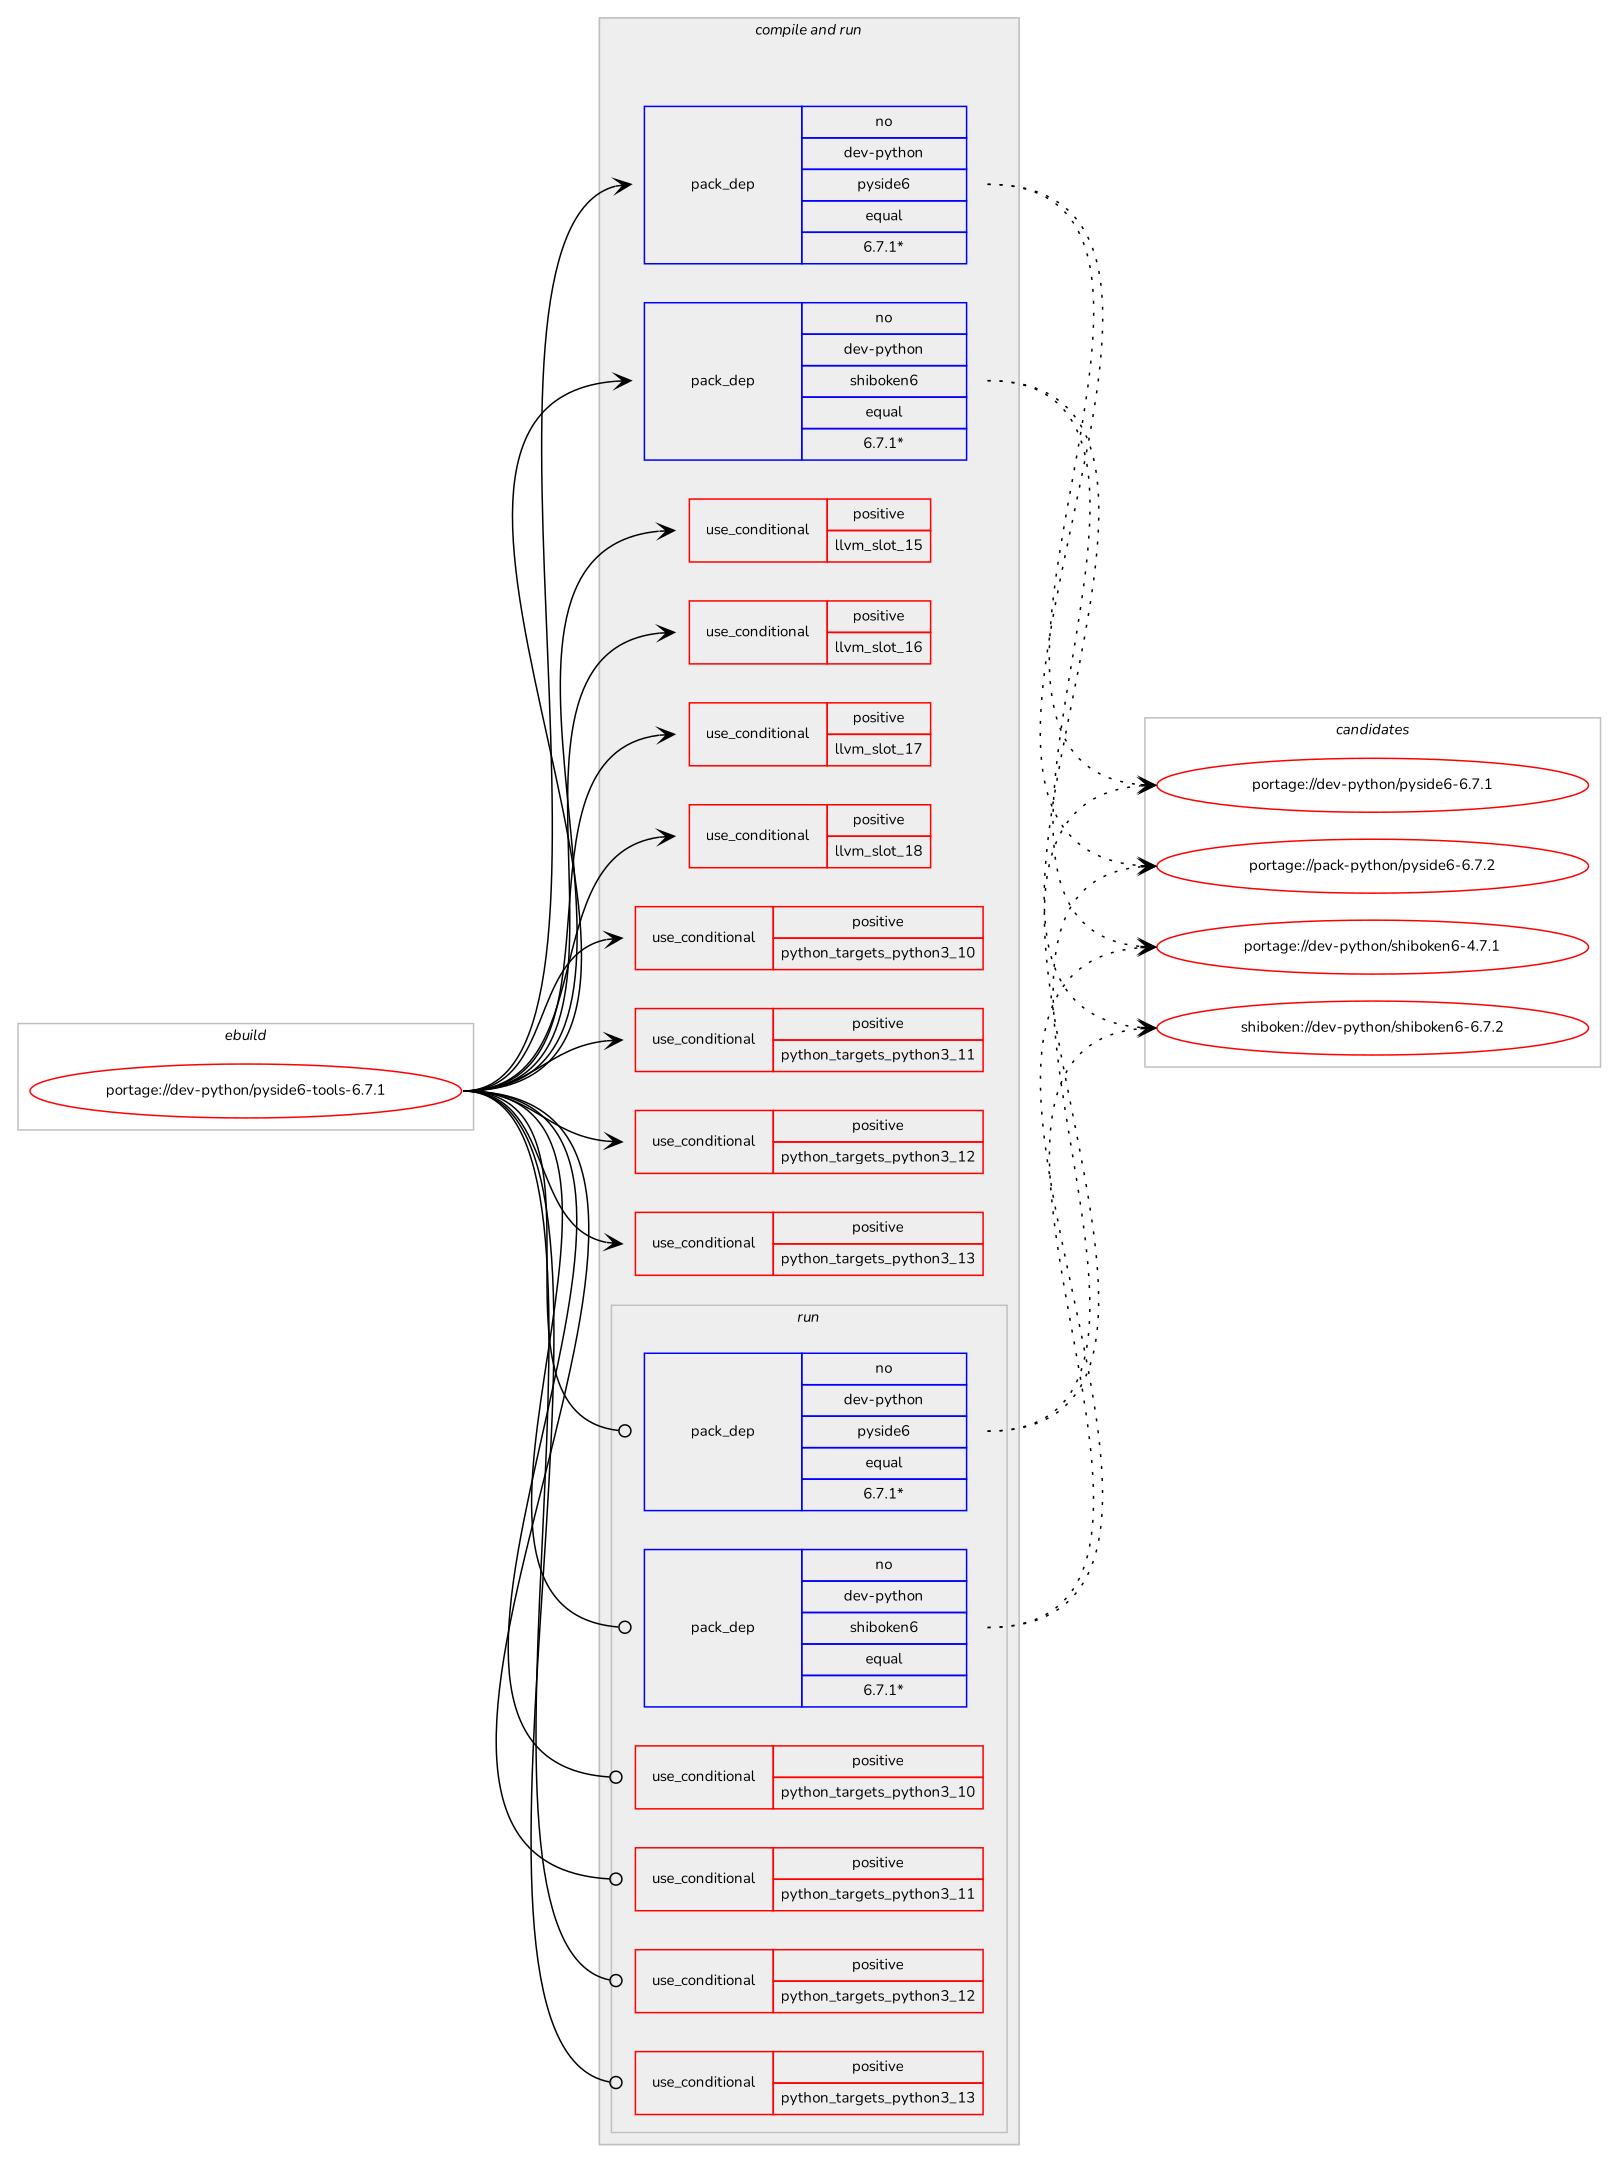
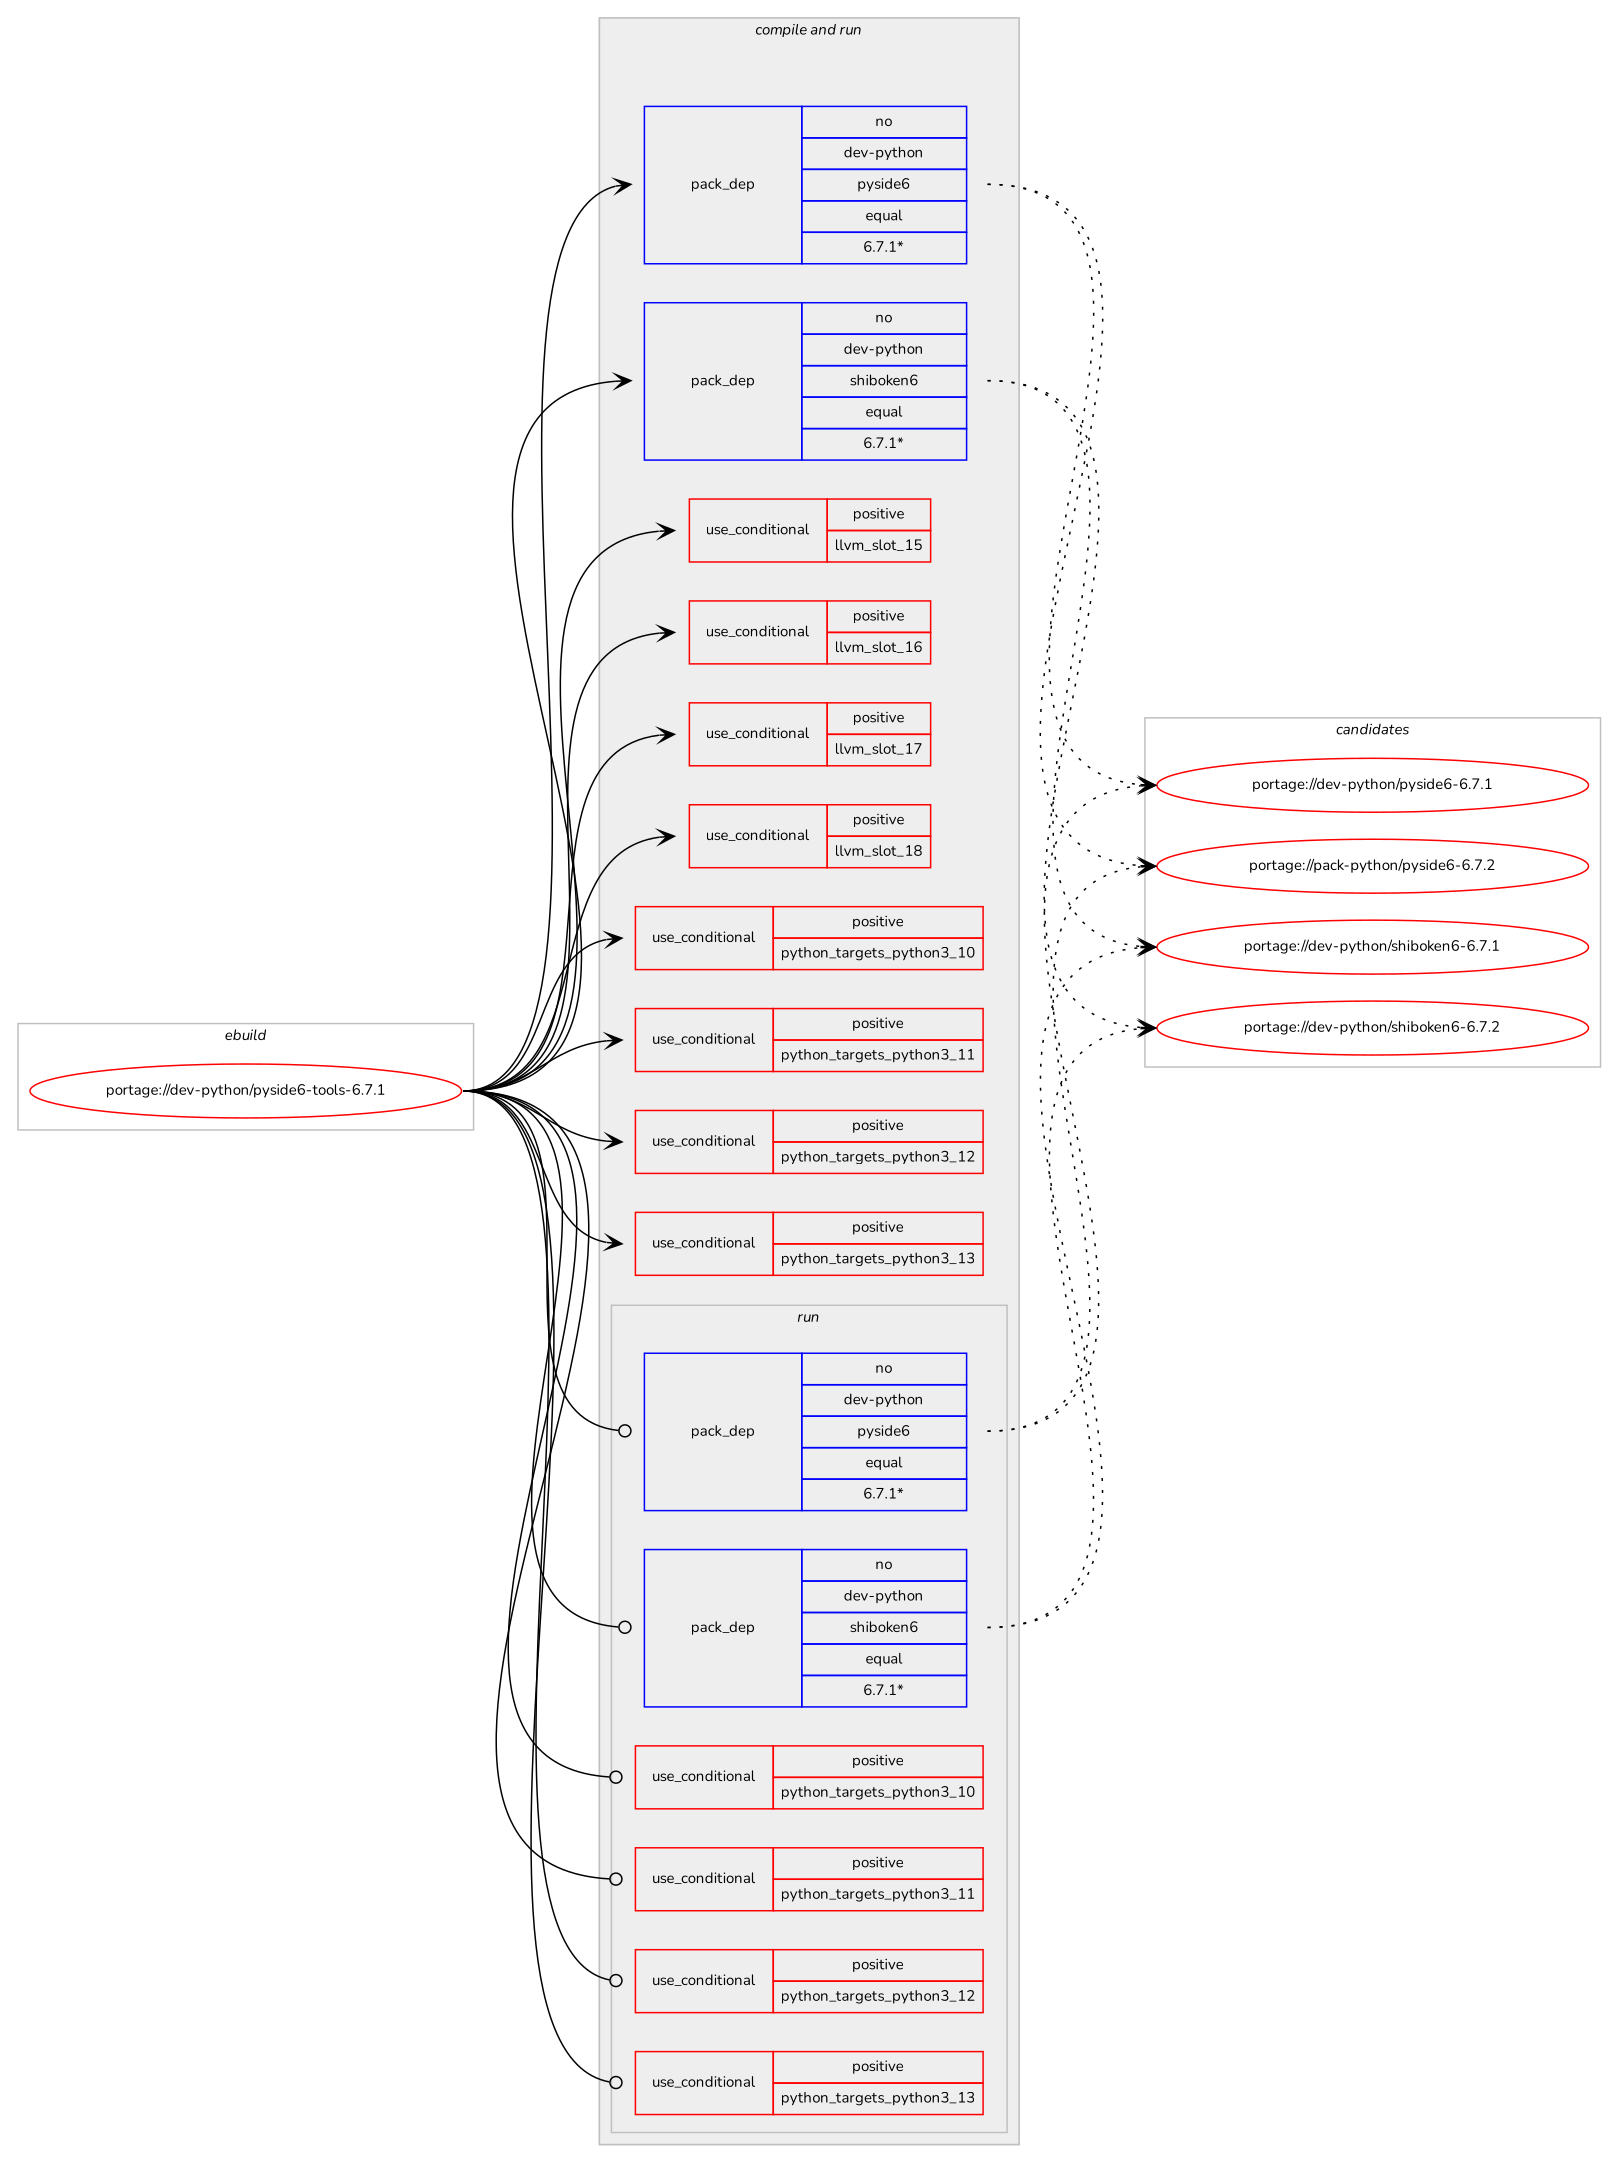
  digraph {
    compound=true
    concentrate=true
    fontname=Nunito
    fontsize=10
    newrank=true
    rankdir=LR
    ranksep=1.5
    node [color=red fontname=Nunito fontsize=10 shape=none]
    edge [arrowhead=vee fontname=Nunito headport=w style=solid tailport=e weight=20]
    n1 [label="portage://dev-python/pyside6-tools-6.7.1" width=4 shape=""]
    n2 [label=<<TABLE BORDER="0" CELLBORDER="1" CELLSPACING="0" CELLPADDING="4"><TR><TD ROWSPAN="3" CELLPADDING="10">use_conditional</TD></TR><TR><TD>positive</TD></TR><TR><TD>llvm_slot_15</TD></TR></TABLE>>]
    n3 [label=<<TABLE BORDER="0" CELLBORDER="1" CELLSPACING="0" CELLPADDING="4"><TR><TD ROWSPAN="3" CELLPADDING="10">use_conditional</TD></TR><TR><TD>positive</TD></TR><TR><TD>llvm_slot_16</TD></TR></TABLE>>]
    n4 [label=<<TABLE BORDER="0" CELLBORDER="1" CELLSPACING="0" CELLPADDING="4"><TR><TD ROWSPAN="3" CELLPADDING="10">use_conditional</TD></TR><TR><TD>positive</TD></TR><TR><TD>llvm_slot_17</TD></TR></TABLE>>]
    n5 [label=<<TABLE BORDER="0" CELLBORDER="1" CELLSPACING="0" CELLPADDING="4"><TR><TD ROWSPAN="3" CELLPADDING="10">use_conditional</TD></TR><TR><TD>positive</TD></TR><TR><TD>llvm_slot_18</TD></TR></TABLE>>]
    n6 [label=<<TABLE BORDER="0" CELLBORDER="1" CELLSPACING="0" CELLPADDING="4"><TR><TD ROWSPAN="3" CELLPADDING="10">use_conditional</TD></TR><TR><TD>positive</TD></TR><TR><TD>python_targets_python3_10</TD></TR></TABLE>>]
    n7 [label=<<TABLE BORDER="0" CELLBORDER="1" CELLSPACING="0" CELLPADDING="4"><TR><TD ROWSPAN="3" CELLPADDING="10">use_conditional</TD></TR><TR><TD>positive</TD></TR><TR><TD>python_targets_python3_11</TD></TR></TABLE>>]
    n8 [label=<<TABLE BORDER="0" CELLBORDER="1" CELLSPACING="0" CELLPADDING="4"><TR><TD ROWSPAN="3" CELLPADDING="10">use_conditional</TD></TR><TR><TD>positive</TD></TR><TR><TD>python_targets_python3_12</TD></TR></TABLE>>]
    n9 [label=<<TABLE BORDER="0" CELLBORDER="1" CELLSPACING="0" CELLPADDING="4"><TR><TD ROWSPAN="3" CELLPADDING="10">use_conditional</TD></TR><TR><TD>positive</TD></TR><TR><TD>python_targets_python3_13</TD></TR></TABLE>>]
    n10 [color=blue label=<<TABLE BORDER="0" CELLBORDER="1" CELLSPACING="0" CELLPADDING="4" WIDTH="220"><TR><TD ROWSPAN="6" CELLPADDING="30">pack_dep</TD></TR><TR><TD WIDTH="110">no</TD></TR><TR><TD>dev-python</TD></TR><TR><TD>pyside6</TD></TR><TR><TD>equal</TD></TR><TR><TD>6.7.1*</TD></TR></TABLE>>]
    n11 [color=blue label=<<TABLE BORDER="0" CELLBORDER="1" CELLSPACING="0" CELLPADDING="4" WIDTH="220"><TR><TD ROWSPAN="6" CELLPADDING="30">pack_dep</TD></TR><TR><TD WIDTH="110">no</TD></TR><TR><TD>dev-python</TD></TR><TR><TD>shiboken6</TD></TR><TR><TD>equal</TD></TR><TR><TD>6.7.1*</TD></TR></TABLE>>]
    n12 [label=<<TABLE BORDER="0" CELLBORDER="1" CELLSPACING="0" CELLPADDING="4"><TR><TD ROWSPAN="3" CELLPADDING="10">use_conditional</TD></TR><TR><TD>positive</TD></TR><TR><TD>python_targets_python3_10</TD></TR></TABLE>>]
    n13 [label=<<TABLE BORDER="0" CELLBORDER="1" CELLSPACING="0" CELLPADDING="4"><TR><TD ROWSPAN="3" CELLPADDING="10">use_conditional</TD></TR><TR><TD>positive</TD></TR><TR><TD>python_targets_python3_11</TD></TR></TABLE>>]
    n14 [label=<<TABLE BORDER="0" CELLBORDER="1" CELLSPACING="0" CELLPADDING="4"><TR><TD ROWSPAN="3" CELLPADDING="10">use_conditional</TD></TR><TR><TD>positive</TD></TR><TR><TD>python_targets_python3_12</TD></TR></TABLE>>]
    n15 [label=<<TABLE BORDER="0" CELLBORDER="1" CELLSPACING="0" CELLPADDING="4"><TR><TD ROWSPAN="3" CELLPADDING="10">use_conditional</TD></TR><TR><TD>positive</TD></TR><TR><TD>python_targets_python3_13</TD></TR></TABLE>>]
    n16 [color=blue label=<<TABLE BORDER="0" CELLBORDER="1" CELLSPACING="0" CELLPADDING="4" WIDTH="220"><TR><TD ROWSPAN="6" CELLPADDING="30">pack_dep</TD></TR><TR><TD WIDTH="110">no</TD></TR><TR><TD>dev-python</TD></TR><TR><TD>pyside6</TD></TR><TR><TD>equal</TD></TR><TR><TD>6.7.1*</TD></TR></TABLE>>]
    n17 [color=blue label=<<TABLE BORDER="0" CELLBORDER="1" CELLSPACING="0" CELLPADDING="4" WIDTH="220"><TR><TD ROWSPAN="6" CELLPADDING="30">pack_dep</TD></TR><TR><TD WIDTH="110">no</TD></TR><TR><TD>dev-python</TD></TR><TR><TD>shiboken6</TD></TR><TR><TD>equal</TD></TR><TR><TD>6.7.1*</TD></TR></TABLE>>]
    n18 [label="portage://dev-python/pyside6-6.7.1" width=4 shape=""]
    n19 [label="portage://pack-python/pyside6-6.7.2" width=4 shape=""]
-   n20 [label="portage://dev-python/shiboken6-4.7.1" width=4 shape=""]
-   n21 [label="shiboken://dev-python/shiboken6-6.7.2" width=4 shape=""]
+   n20 [label="portage://dev-python/shiboken6-6.7.1" width=4 shape=""]
+   n21 [label="portage://dev-python/shiboken6-6.7.2" width=4 shape=""]
    subgraph cluster_1 {
      color=gray
      label=<<i>ebuild</i>>
      rank=same
      n1
    }
    subgraph cluster_2 {
      color=gray
      label=<<i>dependencies</i>>
      subgraph cluster_3 {
        color=gray
        fillcolor="#eeeeee"
        label=<<i>compile</i>>
        style=filled
        subgraph sub_4 {
          color=gray
          fillcolor="#eeeeee"
          label=<<i>compile</i>>
          style=filled
          n2
        }
        subgraph sub_5 {
          color=gray
          fillcolor="#eeeeee"
          label=<<i>compile</i>>
          style=filled
          n3
        }
        subgraph sub_6 {
          color=gray
          fillcolor="#eeeeee"
          label=<<i>compile</i>>
          style=filled
          n4
        }
        subgraph sub_7 {
          color=gray
          fillcolor="#eeeeee"
          label=<<i>compile</i>>
          style=filled
          n5
        }
        subgraph sub_8 {
          color=gray
          fillcolor="#eeeeee"
          label=<<i>compile</i>>
          style=filled
          n6
        }
        subgraph sub_9 {
          color=gray
          fillcolor="#eeeeee"
          label=<<i>compile</i>>
          style=filled
          n7
        }
        subgraph sub_10 {
          color=gray
          fillcolor="#eeeeee"
          label=<<i>compile</i>>
          style=filled
          n8
        }
        subgraph sub_11 {
          color=gray
          fillcolor="#eeeeee"
          label=<<i>compile</i>>
          style=filled
          n9
        }
        subgraph sub_12 {
          color=gray
          fillcolor="#eeeeee"
          label=<<i>compile</i>>
          style=filled
          n10
        }
        subgraph sub_13 {
          color=gray
          fillcolor="#eeeeee"
          label=<<i>compile</i>>
          style=filled
          n11
        }
      }
      subgraph cluster_14 {
        color=gray
        fillcolor="#eeeeee"
        label=<<i>compile and run</i>>
        style=filled
      }
      subgraph cluster_15 {
        color=gray
        fillcolor="#eeeeee"
        label=<<i>run</i>>
        style=filled
        subgraph sub_16 {
          color=gray
          fillcolor="#eeeeee"
          label=<<i>run</i>>
          style=filled
          n12
        }
        subgraph sub_17 {
          color=gray
          fillcolor="#eeeeee"
          label=<<i>run</i>>
          style=filled
          n13
        }
        subgraph sub_18 {
          color=gray
          fillcolor="#eeeeee"
          label=<<i>run</i>>
          style=filled
          n14
        }
        subgraph sub_19 {
          color=gray
          fillcolor="#eeeeee"
          label=<<i>run</i>>
          style=filled
          n15
        }
        subgraph sub_20 {
          color=gray
          fillcolor="#eeeeee"
          label=<<i>run</i>>
          style=filled
          n16
        }
        subgraph sub_21 {
          color=gray
          fillcolor="#eeeeee"
          label=<<i>run</i>>
          style=filled
          n17
        }
      }
    }
    subgraph cluster_22 {
      color=gray
      label=<<i>candidates</i>>
      rank=same
      subgraph sub_23 {
        color=black
        label=<<i>candidates</i>>
        nodesep=1
        rank=same
        n18
        n19
      }
      subgraph sub_24 {
        color=black
        label=<<i>candidates</i>>
        nodesep=1
        rank=same
        n20
        n21
      }
      subgraph sub_25 {
        color=black
        label=<<i>candidates</i>>
        nodesep=1
        rank=same
        n18
        n19
      }
      subgraph sub_26 {
        color=black
        label=<<i>candidates</i>>
        nodesep=1
        rank=same
        n20
        n21
      }
    }
    n1 -> n2
    n1 -> n3
    n1 -> n4
    n1 -> n5
    n1 -> n6
    n1 -> n7
    n1 -> n8
    n1 -> n9
    n1 -> n10
    n1 -> n11
    n1 -> n12 [arrowhead=odot]
    n1 -> n13 [arrowhead=odot]
    n1 -> n14 [arrowhead=odot]
    n1 -> n15 [arrowhead=odot]
    n1 -> n16 [arrowhead=odot]
    n1 -> n17 [arrowhead=odot]
    n10 -> n18 [style=dotted weight=100]
    n10 -> n19 [style=dotted weight=100]
    n11 -> n20 [style=dotted weight=100]
    n11 -> n21 [style=dotted weight=100]
    n16 -> n18 [style=dotted weight=100]
    n16 -> n19 [style=dotted weight=100]
    n17 -> n20 [style=dotted weight=100]
    n17 -> n21 [style=dotted weight=100]
  }
